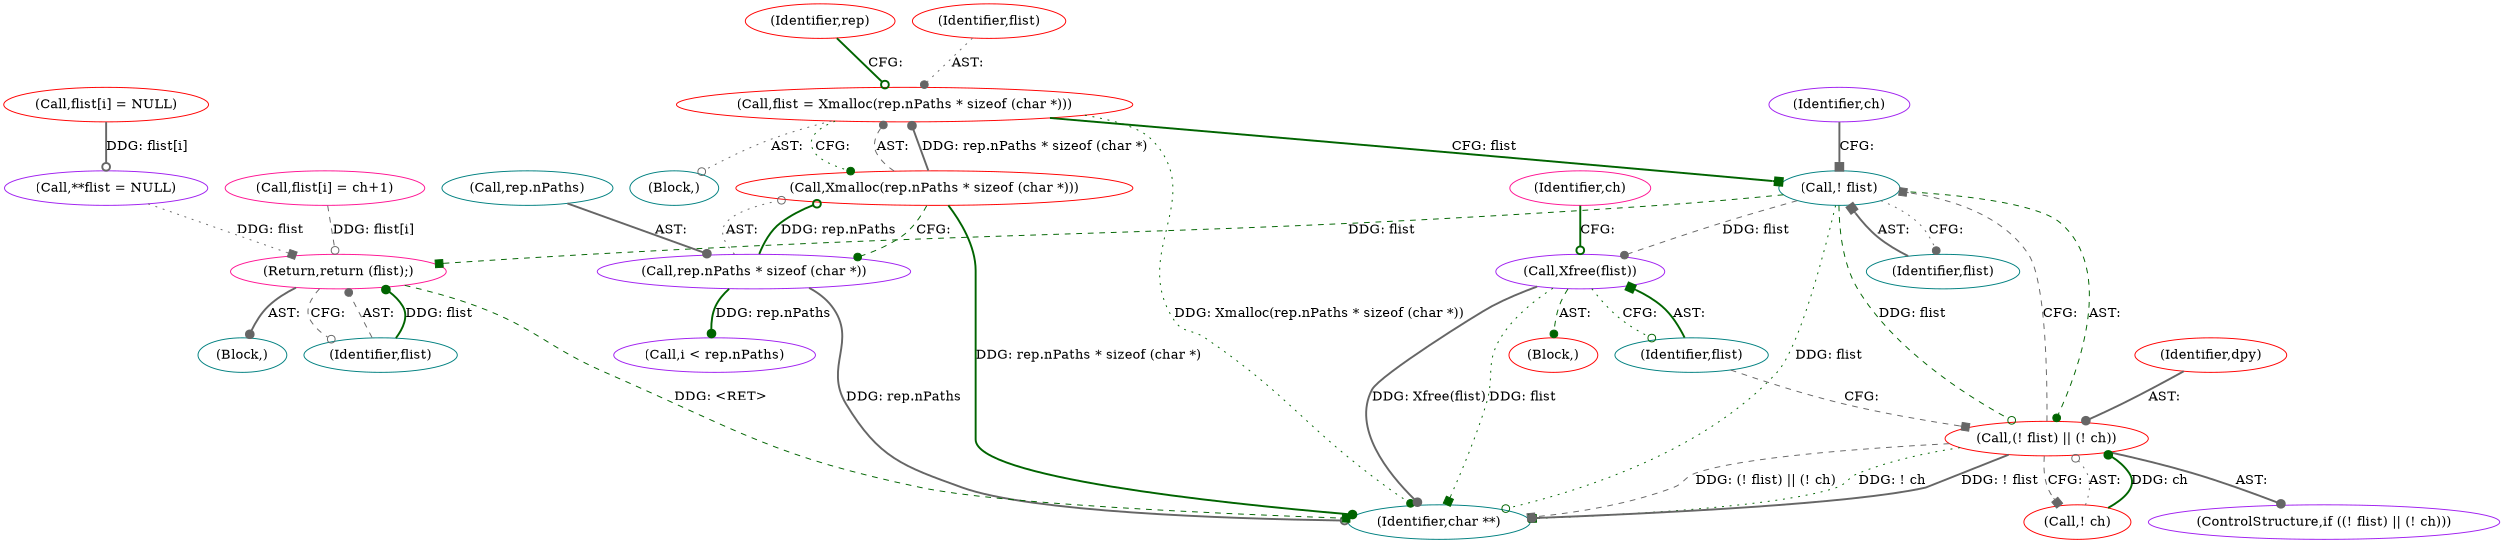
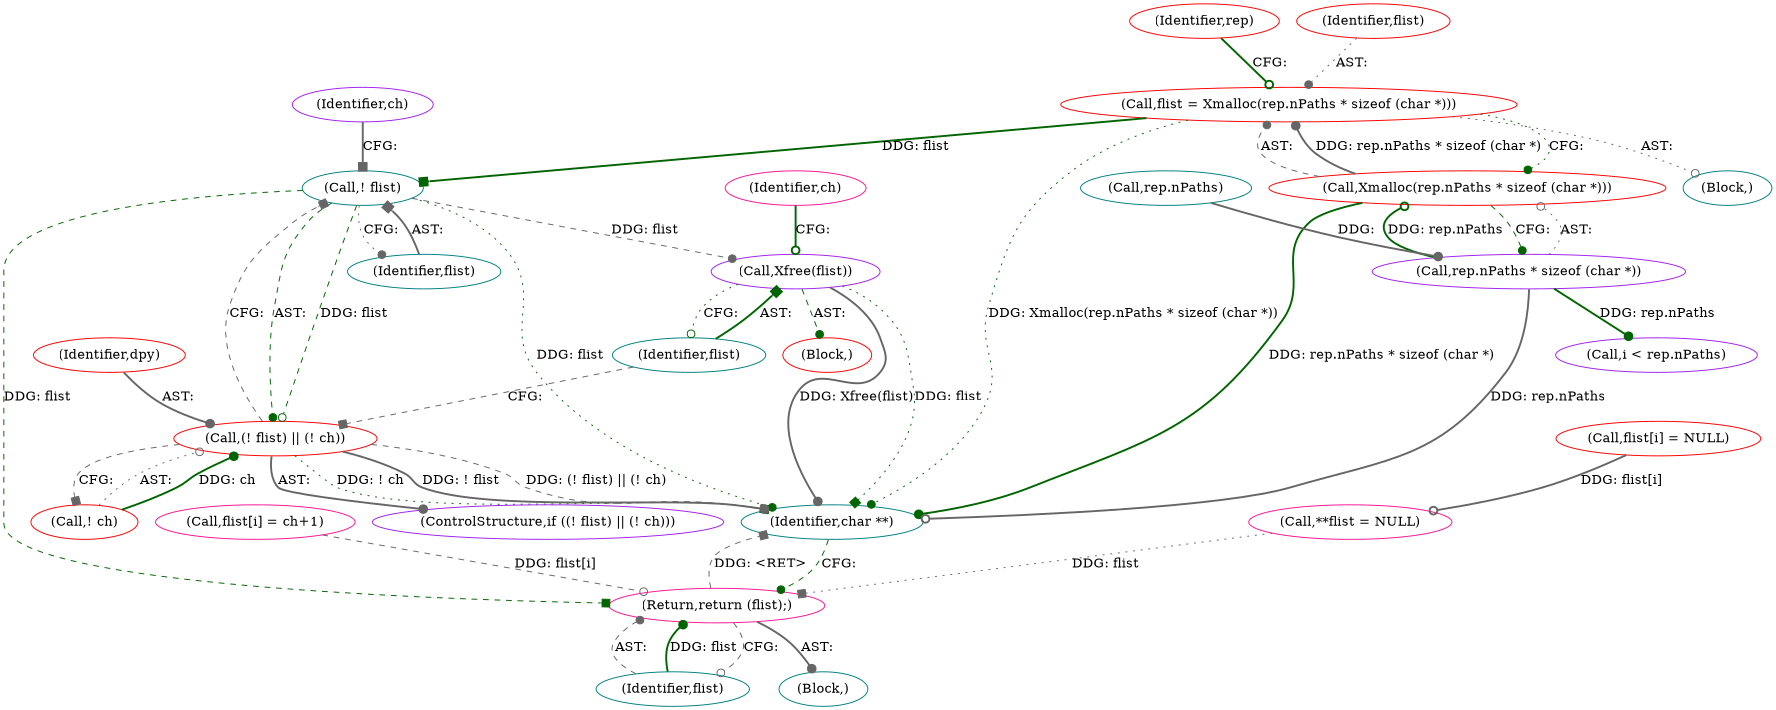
  digraph {
    node [color=red]
    edge [arrowhead=dot color=gray40 style=bold]
    n1 [label="(Call,flist = Xmalloc(rep.nPaths * sizeof (char *)))"]
    n2 [label="(Call,Xmalloc(rep.nPaths * sizeof (char *)))"]
    n3 [color=teal label="(Call,! flist)"]
    n4 [color=teal label="(Block,)"]
    n5 [color=teal label="(Identifier,char **)"]
    n6 [color=purple label="(Call,rep.nPaths * sizeof (char *))"]
    n7 [label="(Call,(! flist) || (! ch))"]
    n8 [color=purple label="(Call,Xfree(flist))"]
    n9 [color=deeppink label="(Return,return (flist);)"]
    n10 [color=teal label="(Identifier,flist)"]
    n11 [color=purple label="(Call,i < rep.nPaths)"]
    n12 [label="(Call,! ch)"]
    n13 [color=purple label="(ControlStructure,if ((! flist) || (! ch)))"]
    n14 [label="(Block,)"]
    n15 [color=teal label="(Identifier,flist)"]
    n16 [color=teal label="(Identifier,flist)"]
    n17 [color=teal label="(Block,)"]
    n18 [color=deeppink label="(Call,flist[i] = ch+1)"]
    n19 [label="(Identifier,dpy)"]
    n20 [color=deeppink label="(Identifier,ch)"]
-   n21 [color=purple label="(Call,**flist = NULL)"]
+   n21 [color=deeppink label="(Call,**flist = NULL)"]
    n22 [label="(Call,flist[i] = NULL)"]
    n23 [label="(Identifier,rep)"]
    n24 [color=teal label="(Call,rep.nPaths)"]
    n25 [label="(Identifier,flist)"]
    n26 [color=purple label="(Identifier,ch)"]
    n1 -> n2 [color=darkgreen label="CFG: " style=dotted]
-   n1 -> n3 [arrowhead=box color=darkgreen label="CFG: flist"]
+   n1 -> n3 [arrowhead=box color=darkgreen label="DDG: flist"]
    n1 -> n4 [arrowhead=odot label="AST: " style=dotted]
    n1 -> n5 [color=darkgreen label="DDG: Xmalloc(rep.nPaths * sizeof (char *))" style=dotted]
    n2 -> n1 [label="AST: " style=dashed]
    n2 -> n1 [label="DDG: rep.nPaths * sizeof (char *)"]
    n2 -> n5 [color=darkgreen label="DDG: rep.nPaths * sizeof (char *)"]
    n2 -> n6 [color=darkgreen label="CFG: " style=dashed]
-   n3 -> n5 [arrowhead=odot color=darkgreen label="DDG: flist" style=dotted]
+   n3 -> n5 [color=darkgreen label="DDG: flist" style=dotted]
    n3 -> n7 [color=darkgreen label="AST: " style=dashed]
    n3 -> n7 [arrowhead=odot color=darkgreen label="DDG: flist" style=dashed]
    n3 -> n8 [label="DDG: flist" style=dashed]
    n3 -> n9 [arrowhead=box color=darkgreen label="DDG: flist" style=dashed]
    n3 -> n10 [label="CFG: " style=dotted]
+   n5 -> n9 [color=darkgreen label="CFG: " style=dashed]
    n6 -> n2 [arrowhead=odot label="AST: " style=dotted]
    n6 -> n2 [arrowhead=odot color=darkgreen label="DDG: rep.nPaths"]
    n6 -> n5 [arrowhead=odot label="DDG: rep.nPaths"]
    n6 -> n11 [color=darkgreen label="DDG: rep.nPaths"]
    n7 -> n3 [arrowhead=box label="CFG: " style=dashed]
    n7 -> n5 [arrowhead=box label="DDG: (! flist) || (! ch)" style=dashed]
    n7 -> n5 [arrowhead=box color=darkgreen label="DDG: ! ch" style=dotted]
    n7 -> n5 [label="DDG: ! flist"]
    n7 -> n12 [arrowhead=box label="CFG: " style=dashed]
    n7 -> n13 [label="AST: "]
    n8 -> n5 [label="DDG: Xfree(flist)"]
    n8 -> n5 [arrowhead=box color=darkgreen label="DDG: flist" style=dotted]
    n8 -> n14 [color=darkgreen label="AST: " style=dashed]
    n8 -> n15 [arrowhead=odot color=darkgreen label="CFG: " style=dotted]
-   n9 -> n5 [arrowhead=box color=darkgreen label="DDG: <RET>" style=dashed]
+   n9 -> n5 [arrowhead=box label="DDG: <RET>" style=dashed]
    n9 -> n16 [arrowhead=odot label="CFG: " style=dashed]
    n9 -> n17 [label="AST: "]
    n10 -> n3 [arrowhead=box label="AST: "]
    n12 -> n7 [arrowhead=odot label="AST: " style=dotted]
    n12 -> n7 [color=darkgreen label="DDG: ch"]
    n15 -> n7 [arrowhead=box label="CFG: " style=dashed]
    n15 -> n8 [arrowhead=box color=darkgreen label="AST: "]
    n16 -> n9 [label="AST: " style=dashed]
    n16 -> n9 [color=darkgreen label="DDG: flist"]
    n18 -> n9 [arrowhead=odot label="DDG: flist[i]" style=dashed]
    n19 -> n7 [label="AST: "]
    n20 -> n8 [arrowhead=odot color=darkgreen label="CFG: "]
    n21 -> n9 [arrowhead=box label="DDG: flist" style=dotted]
    n22 -> n21 [arrowhead=odot label="DDG: flist[i]"]
    n23 -> n1 [arrowhead=odot color=darkgreen label="CFG: "]
-   n24 -> n6 [label="AST: "]
+   n24 -> n6 [label="DDG: "]
    n25 -> n1 [label="AST: " style=dotted]
    n26 -> n3 [arrowhead=box label="CFG: "]
  }
